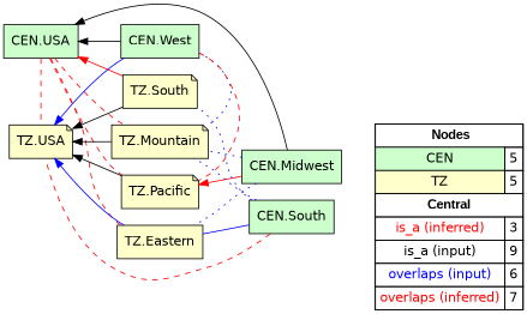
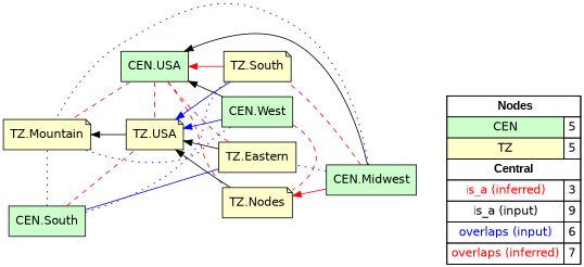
  digraph {
    rankdir=RL
    node [fillcolor="#FFFFCC" fontname=helvetica shape=box style=filled]
    edge [arrowhead=none color="#FF0000" constraint=false penwidth=1 style=solid]
    n1 [fillcolor=white label=<   <TABLE BORDER="0" CELLBORDER="1" CELLSPACING="0" CELLPADDING="4">  <TR> <TD COLSPAN="2"><font face="Arial Black"> Nodes</font></TD> </TR>  <TR>   <TD bgcolor="#CCFFCC" fontname="helvetica">CEN</TD>   <TD>5</TD>   </TR>  <TR>   <TD bgcolor="#FFFFCC" fontname="helvetica">TZ</TD>   <TD>5</TD>   </TR>  <TR> <TD COLSPAN="2"><font face = "Arial Black"> Central </font></TD> </TR>  <TR>   <TD><font color ="#FF0000">is_a (inferred)</font></TD><TD>3</TD> </TR> <TR>   <TD><font color ="#000000">is_a (input)</font></TD><TD>9</TD> </TR> <TR>   <TD><font color ="#0000FF">overlaps (input)</font></TD><TD>6</TD> </TR> <TR>   <TD><font color ="#FF0000">overlaps (inferred)</font></TD><TD>7</TD> </TR> </TABLE>   > margin=0]
    "CEN.Midwest" [fillcolor="#CCFFCC"]
    "CEN.USA" [fillcolor="#CCFFCC"]
    "TZ.Eastern"
    n5 [label="TZ.South" shape=note]
    "TZ.Mountain" [shape=note]
-   "TZ.Pacific" [shape=note]
+   "TZ.Pacific" [shape=note label="TZ.Nodes"]
    "TZ.USA" [shape=note]
    "CEN.West" [fillcolor="#CCFFCC"]
    "CEN.South" [fillcolor="#CCFFCC"]
    subgraph sub_1 {
      rank=source
      n1
    }
    "CEN.Midwest" -> "CEN.USA" [arrowhead=normal color="#000000" constraint=true]
    "CEN.Midwest" -> "TZ.Eastern" [color="#0000FF" style=dotted]
+   "CEN.Midwest" -> n5 [style=dashed]
    "CEN.Midwest" -> "TZ.Mountain" [color="#0000FF" style=dotted]
    "CEN.Midwest" -> "TZ.Pacific" [arrowhead=normal constraint=true]
    "CEN.USA" -> "TZ.Eastern" [style=dashed]
    "CEN.USA" -> "TZ.Mountain" [style=dashed]
    "CEN.USA" -> "TZ.Pacific" [style=dashed]
    "CEN.USA" -> "TZ.USA" [style=dashed]
-   "TZ.Eastern" -> "TZ.USA" [arrowhead=normal color="#0000FF" constraint=true]
+   "TZ.Eastern" -> "TZ.USA" [arrowhead=normal color="#000000" constraint=true]
    n5 -> "CEN.USA" [arrowhead=normal constraint=true]
-   n5 -> "TZ.USA" [arrowhead=normal color="#000000" constraint=true]
-   "TZ.Mountain" -> "TZ.USA" [arrowhead=normal color="#000000" constraint=true]
+   n5 -> "TZ.USA" [arrowhead=normal color="#0000FF" constraint=true]
+   "TZ.USA" -> "TZ.Mountain" [arrowhead=normal color="#000000" constraint=true]
    "TZ.Pacific" -> "TZ.USA" [arrowhead=normal color="#000000" constraint=true]
    "CEN.West" -> "CEN.USA" [arrowhead=normal color="#000000" constraint=true]
    "CEN.West" -> "TZ.Mountain" [color="#0000FF" style=dotted]
    "CEN.West" -> "TZ.Pacific" [style=dashed]
    "CEN.West" -> "TZ.USA" [arrowhead=normal color="#0000FF" constraint=true]
    "CEN.South" -> "TZ.Eastern" [color="#0000FF"]
    "CEN.South" -> n5 [color="#0000FF" style=dotted]
    "CEN.South" -> "TZ.Mountain" [color="#0000FF" style=dotted]
    "CEN.South" -> "TZ.USA" [style=dashed]
  }
